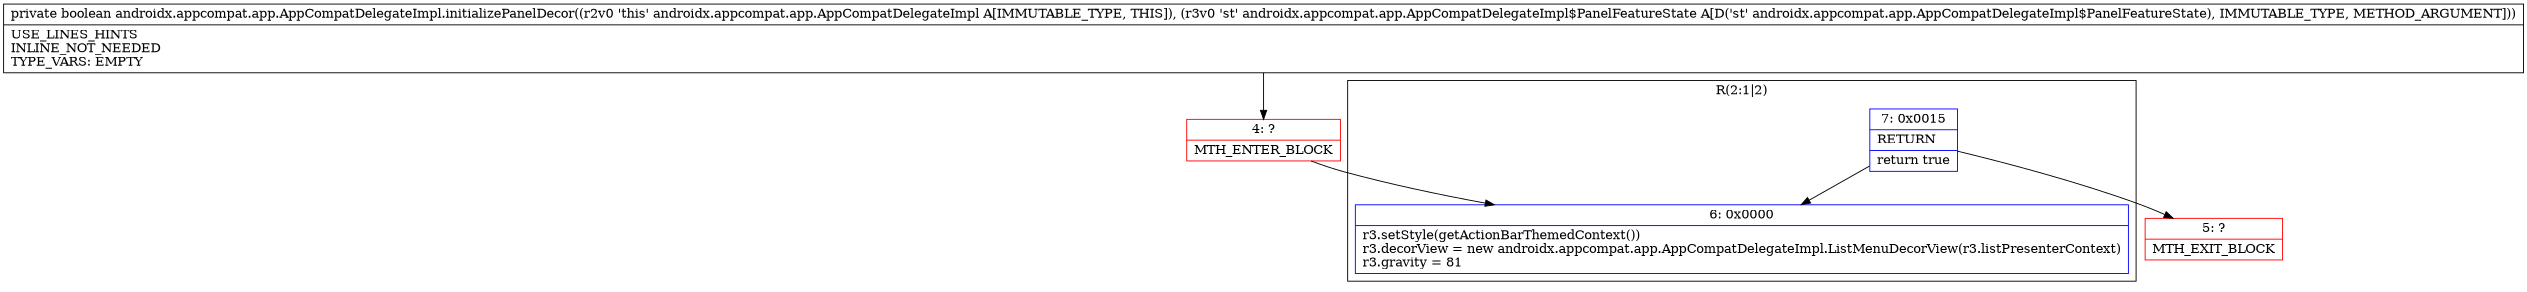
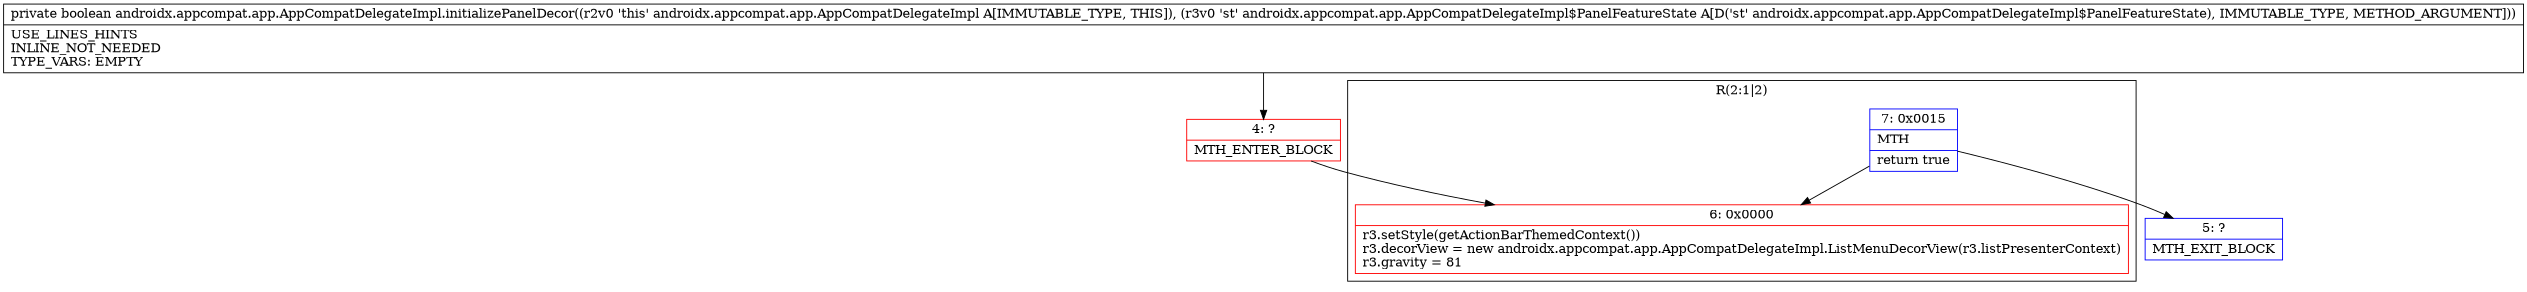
  digraph {
    node [color=blue shape=record]
-   n1 [label="{6\:\ 0x0000|r3.setStyle(getActionBarThemedContext())\lr3.decorView = new androidx.appcompat.app.AppCompatDelegateImpl.ListMenuDecorView(r3.listPresenterContext)\lr3.gravity = 81\l}"]
-   n2 [label="{7\:\ 0x0015|RETURN\l|return true\l}"]
-   n3 [color=red label="{5\:\ ?|MTH_EXIT_BLOCK\l}"]
+   n1 [color=red label="{6\:\ 0x0000|r3.setStyle(getActionBarThemedContext())\lr3.decorView = new androidx.appcompat.app.AppCompatDelegateImpl.ListMenuDecorView(r3.listPresenterContext)\lr3.gravity = 81\l}"]
+   n2 [label="{7\:\ 0x0015|MTH\l|return true\l}"]
+   n3 [label="{5\:\ ?|MTH_EXIT_BLOCK\l}"]
    n4 [color=red label="{4\:\ ?|MTH_ENTER_BLOCK\l}"]
    n5 [label="{private boolean androidx.appcompat.app.AppCompatDelegateImpl.initializePanelDecor((r2v0 'this' androidx.appcompat.app.AppCompatDelegateImpl A[IMMUTABLE_TYPE, THIS]), (r3v0 'st' androidx.appcompat.app.AppCompatDelegateImpl$PanelFeatureState A[D('st' androidx.appcompat.app.AppCompatDelegateImpl$PanelFeatureState), IMMUTABLE_TYPE, METHOD_ARGUMENT]))  | USE_LINES_HINTS\lINLINE_NOT_NEEDED\lTYPE_VARS: EMPTY\l}" color=""]
    subgraph cluster_1 {
      label="R(2:1|2)"
      n1
      n2
    }
    n2 -> n1
    n2 -> n3
    n4 -> n1
    n5 -> n4
  }
